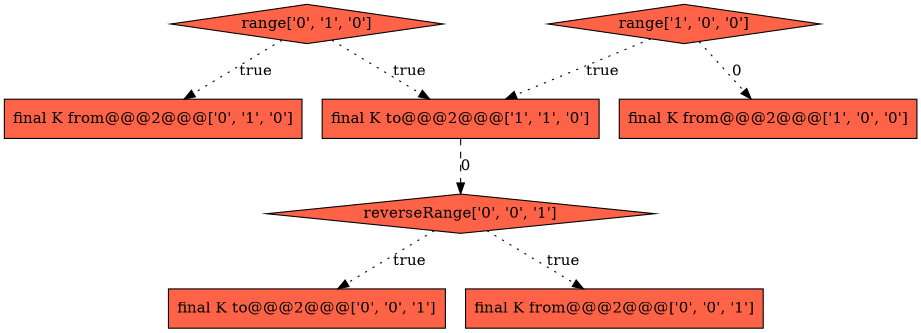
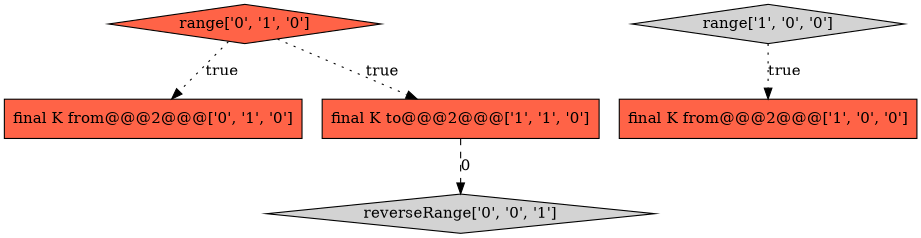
  digraph {
    node [fillcolor=tomato shape=box style=filled]
    edge [style=dotted]
    n1 [label="range['0', '1', '0']" shape=diamond]
    n2 [label="final K from@@@2@@@['0', '1', '0']"]
    n3 [label="final K to@@@2@@@['1', '1', '0']"]
-   n4 [label="reverseRange['0', '0', '1']" shape=diamond]
-   n5 [label="range['1', '0', '0']" shape=diamond]
+   n4 [fillcolor=lightgray label="reverseRange['0', '0', '1']" shape=diamond]
+   n5 [fillcolor=lightgray label="range['1', '0', '0']" shape=diamond]
    n6 [label="final K from@@@2@@@['1', '0', '0']"]
-   n7 [label="final K to@@@2@@@['0', '0', '1']"]
-   n8 [label="final K from@@@2@@@['0', '0', '1']"]
    n1 -> n2 [label=true]
    n1 -> n3 [label=true]
    n3 -> n4 [label=0 style=dashed]
-   n4 -> n7 [label=true]
-   n4 -> n8 [label=true]
-   n5 -> n3 [label=true]
-   n5 -> n6 [label=0]
+   n5 -> n6 [label=true]
  }
